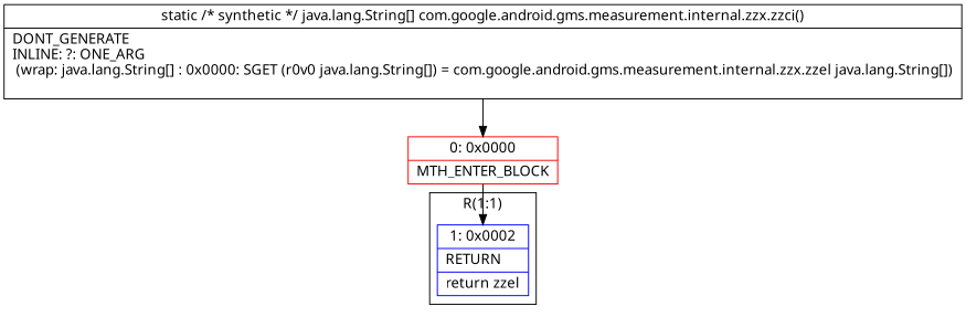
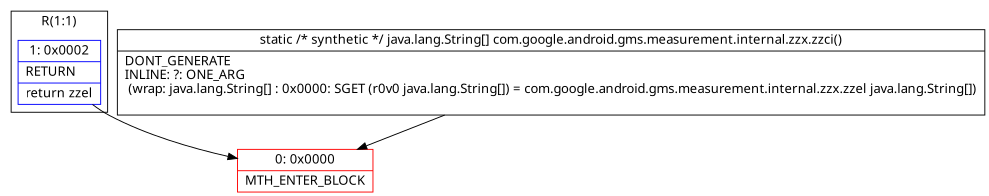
  digraph {
    fontname="Noto Sans"
    node [shape=record fontname="Noto Sans"]
    edge [fontname="Noto Sans"]
    n1 [color=blue label="{1\:\ 0x0002|RETURN\l|return zzel\l}"]
    n2 [color=red label="{0\:\ 0x0000|MTH_ENTER_BLOCK\l}"]
    n3 [label="{static \/* synthetic *\/ java.lang.String[] com.google.android.gms.measurement.internal.zzx.zzci()  | DONT_GENERATE\lINLINE: ?: ONE_ARG  \l  (wrap: java.lang.String[] : 0x0000: SGET  (r0v0 java.lang.String[]) =  com.google.android.gms.measurement.internal.zzx.zzel java.lang.String[])\l\l}"]
    subgraph cluster_1 {
      label="R(1:1)"
      n1
    }
-   n2 -> n1
+   n1 -> n2
    n3 -> n2
  }
